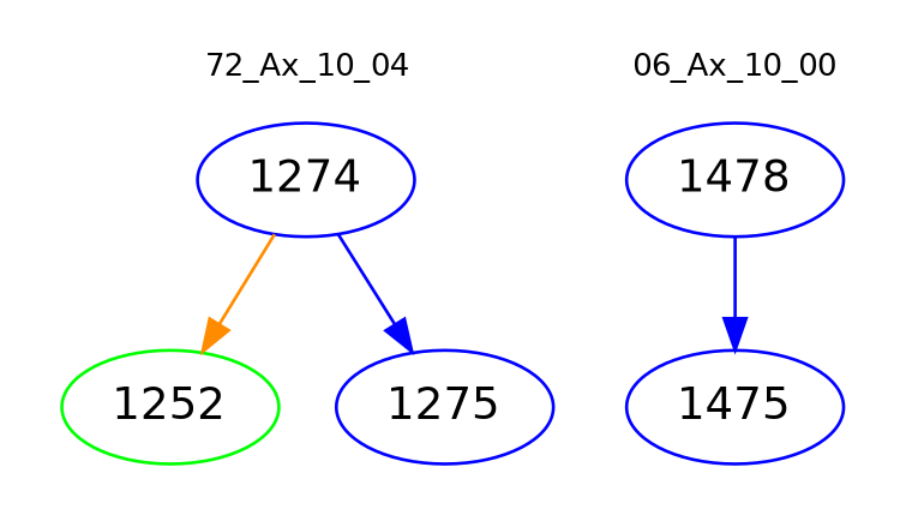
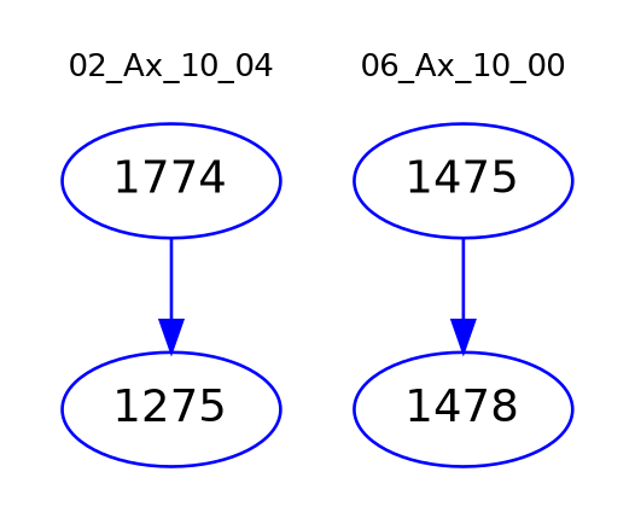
  digraph {
    fontname="DejaVu Sans"
    node [color=blue fontname="DejaVu Sans"]
    edge [color=blue fontname="DejaVu Sans"]
-   n1 [label=1274]
-   n2 [color=green label=1252]
+   n1 [label=1774]
    n3 [label=1275]
    n4 [label=1475]
    n5 [label=1478]
    subgraph cluster_1 {
      color=white
      fontsize=10
-     label="72_Ax_10_04"
+     label="02_Ax_10_04"
      n1
-     n2
      n3
    }
    subgraph cluster_2 {
      color=white
      fontsize=10
      label="06_Ax_10_00"
      n4
      n5
    }
-   n1 -> n2 [color=darkorange]
    n1 -> n3
-   n5 -> n4
+   n4 -> n5
  }
